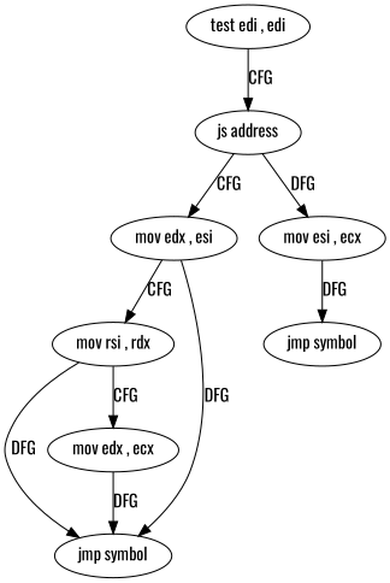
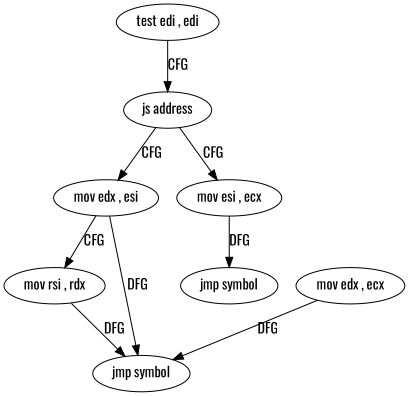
  digraph {
    fontname=Oswald
    node [fontname=Oswald]
    edge [fontname=Oswald]
    n1 [label="test edi , edi"]
    n2 [label="js address"]
    n3 [label="mov edx , esi"]
    n4 [label="mov esi , ecx"]
    n5 [label="mov rsi , rdx"]
    n6 [label="jmp symbol"]
    n7 [label="jmp symbol"]
    n8 [label="mov edx , ecx"]
    n1 -> n2 [label=CFG]
    n2 -> n3 [label=CFG]
-   n2 -> n4 [label=DFG]
+   n2 -> n4 [label=CFG]
    n3 -> n5 [label=CFG]
    n3 -> n6 [label=DFG]
    n4 -> n7 [label=DFG]
    n5 -> n6 [label=DFG]
-   n5 -> n8 [label=CFG]
    n8 -> n6 [label=DFG]
  }
